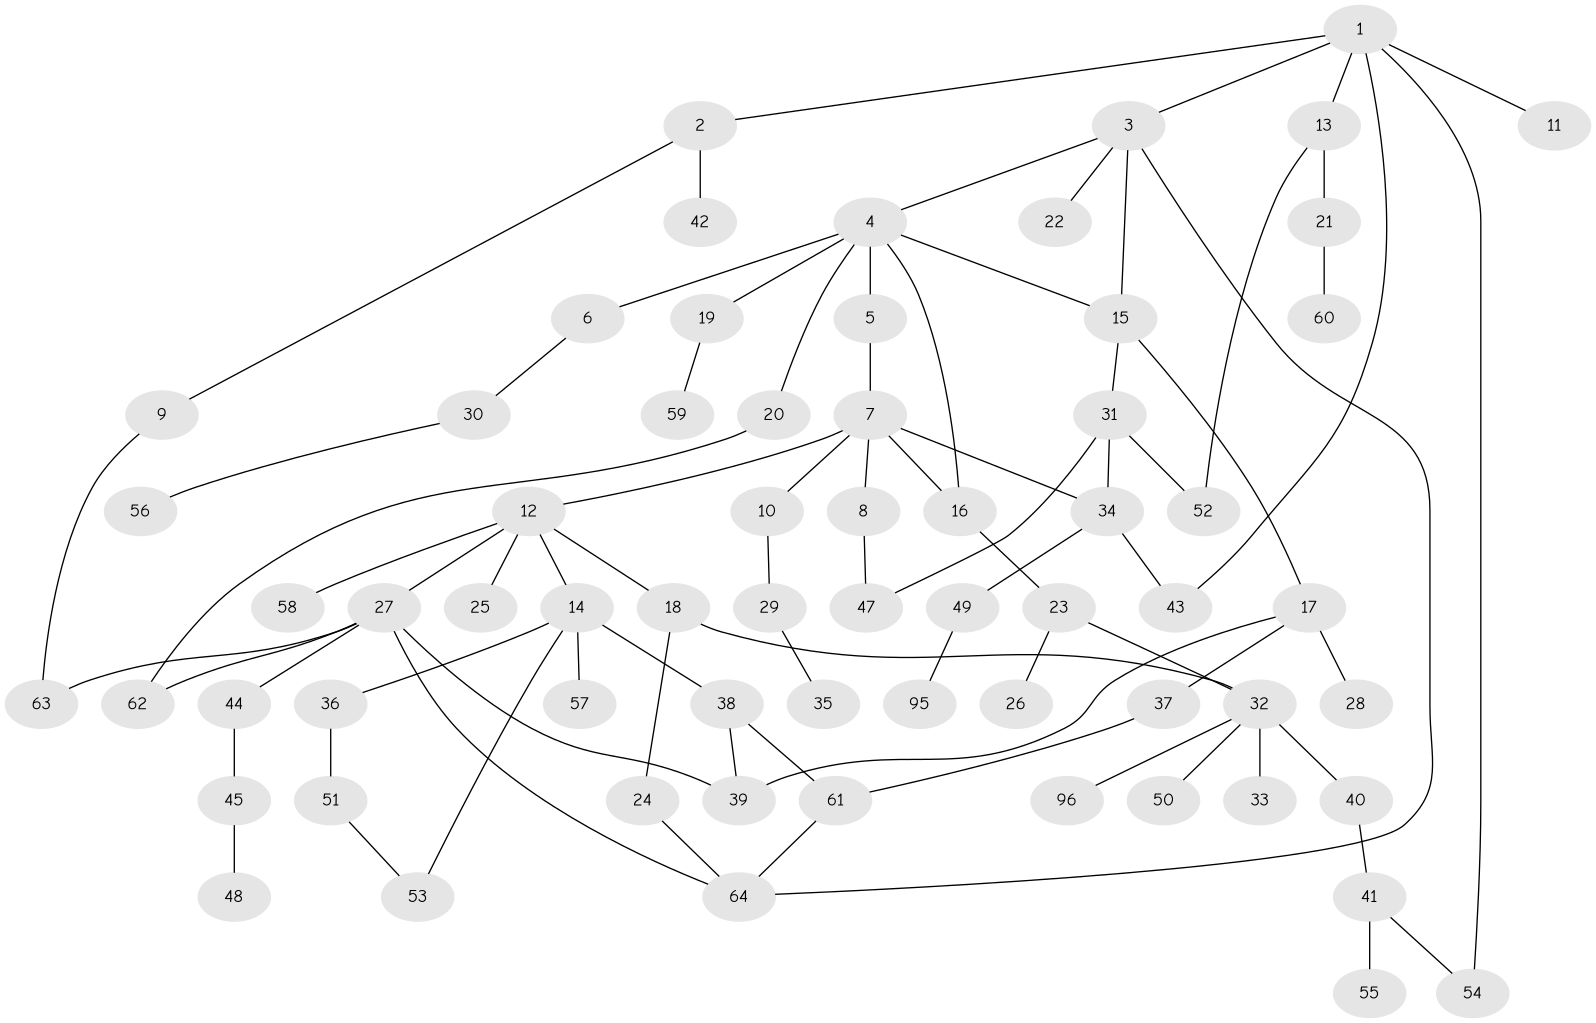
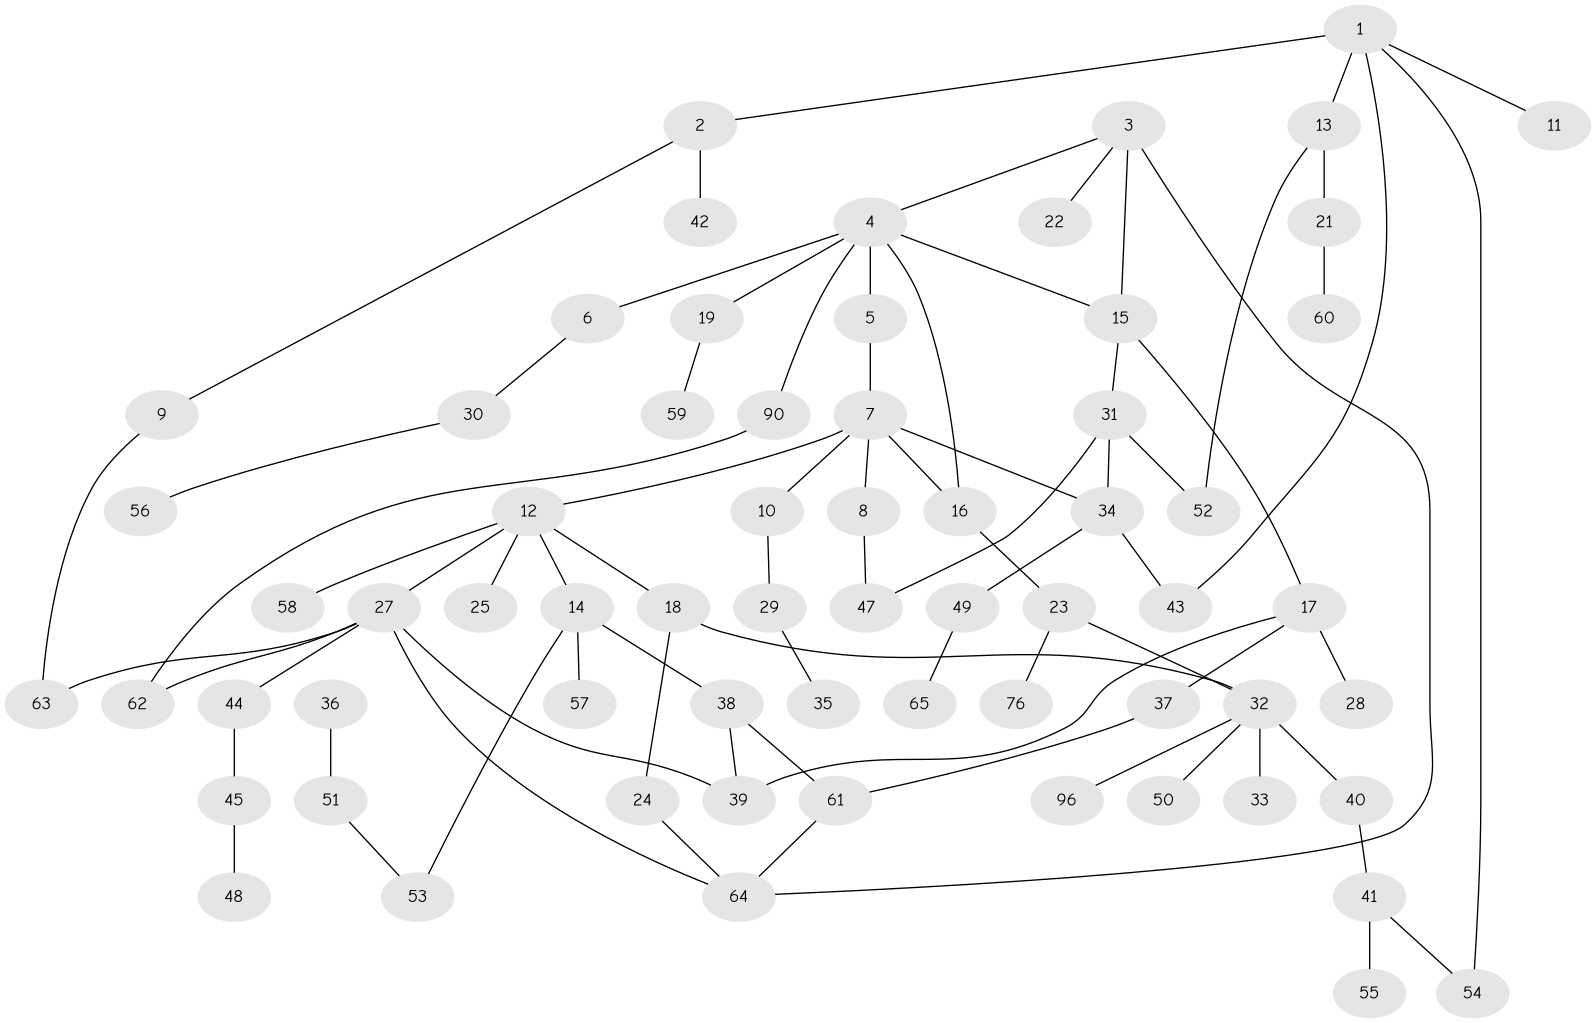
  graph {
    fontname="Comic Neue"
    node [color=gray90 fontname="Comic Neue" style=filled]
    edge [fontname="Comic Neue"]
    1
    2
    3
    11
    13
    43
    54
    9
    42
    4
    15
    22
    64
    21
    52
    63
    5
    6
    16
    19
-   20
+   20 [label=90]
    17
    31
    7
    30
    23
    59
    62
    8
    10
    12
    34
    56
    47
    29
    14
    18
    25
    27
    58
    49
    35
    36
    38
    53
    57
    24
    32
    39
    44
    60
    51
    61
    28
    37
-   26
+   26 [label=76]
    33
    40
    n59 [label=96]
    50
    45
    41
-   65 [label=95]
+   65
    55
    48
    1 -- 2
-   1 -- 3
    1 -- 11
    1 -- 13
    1 -- 43
    1 -- 54
    2 -- 9
    2 -- 42
    3 -- 4
    3 -- 15
    3 -- 22
    3 -- 64
    13 -- 21
    13 -- 52
    9 -- 63
    4 -- 15
    4 -- 5
    4 -- 6
    4 -- 16
    4 -- 19
    4 -- 20
    15 -- 17
    15 -- 31
    21 -- 60
    5 -- 7
    6 -- 30
    16 -- 23
    19 -- 59
    20 -- 62
    17 -- 39
    17 -- 28
    17 -- 37
    31 -- 52
    31 -- 34
    31 -- 47
    7 -- 16
    7 -- 8
    7 -- 10
    7 -- 12
    7 -- 34
    30 -- 56
    23 -- 32
    23 -- 26
    8 -- 47
    10 -- 29
    12 -- 14
    12 -- 18
    12 -- 25
    12 -- 27
    12 -- 58
    34 -- 43
    34 -- 49
    29 -- 35
-   14 -- 36
    14 -- 38
    14 -- 53
    14 -- 57
    18 -- 24
    18 -- 32
    27 -- 64
    27 -- 63
    27 -- 62
    27 -- 39
    27 -- 44
    49 -- 65
    36 -- 51
    38 -- 39
    38 -- 61
    24 -- 64
    32 -- 33
    32 -- 40
    32 -- n59
    32 -- 50
    44 -- 45
    51 -- 53
    61 -- 64
    37 -- 61
    40 -- 41
    45 -- 48
    41 -- 54
    41 -- 55
  }
